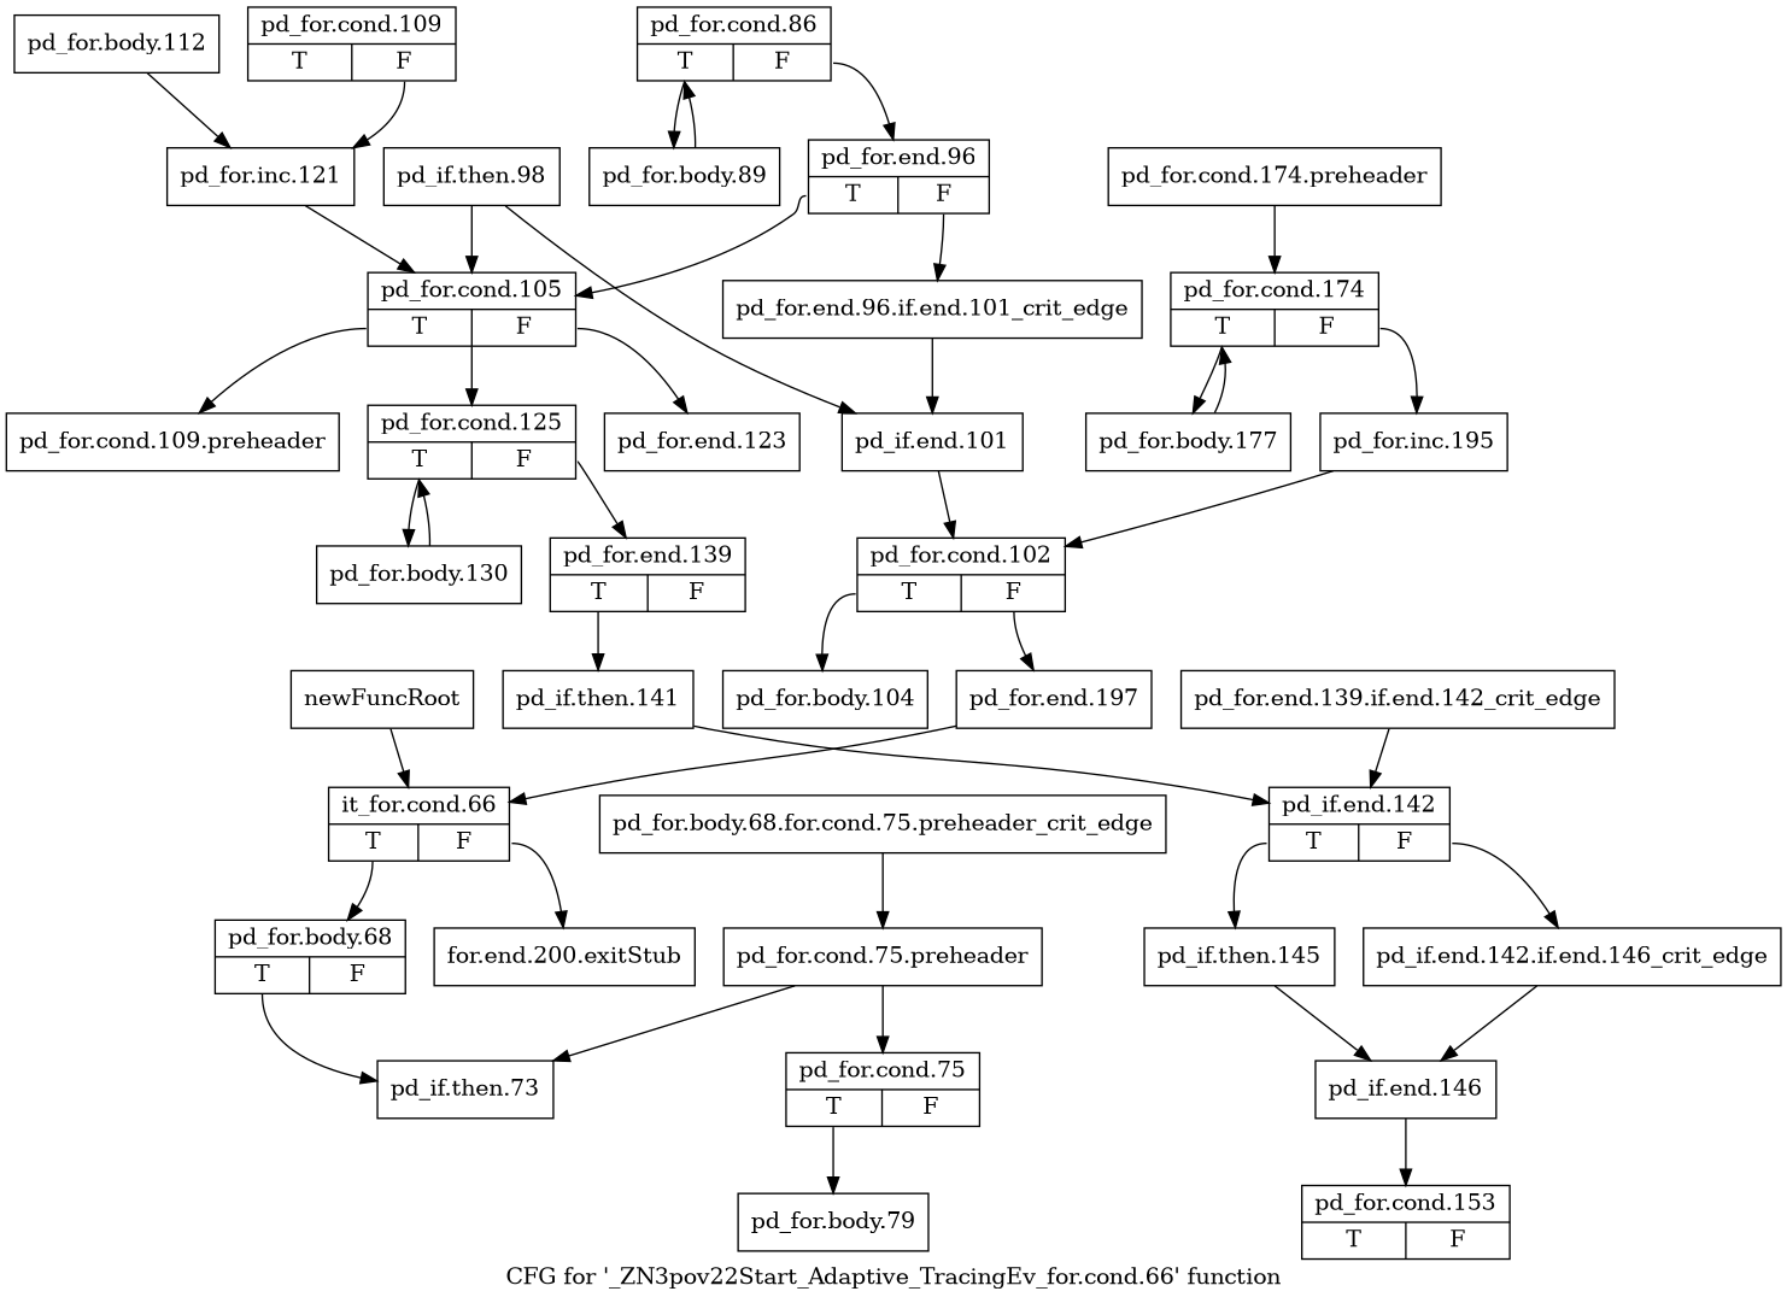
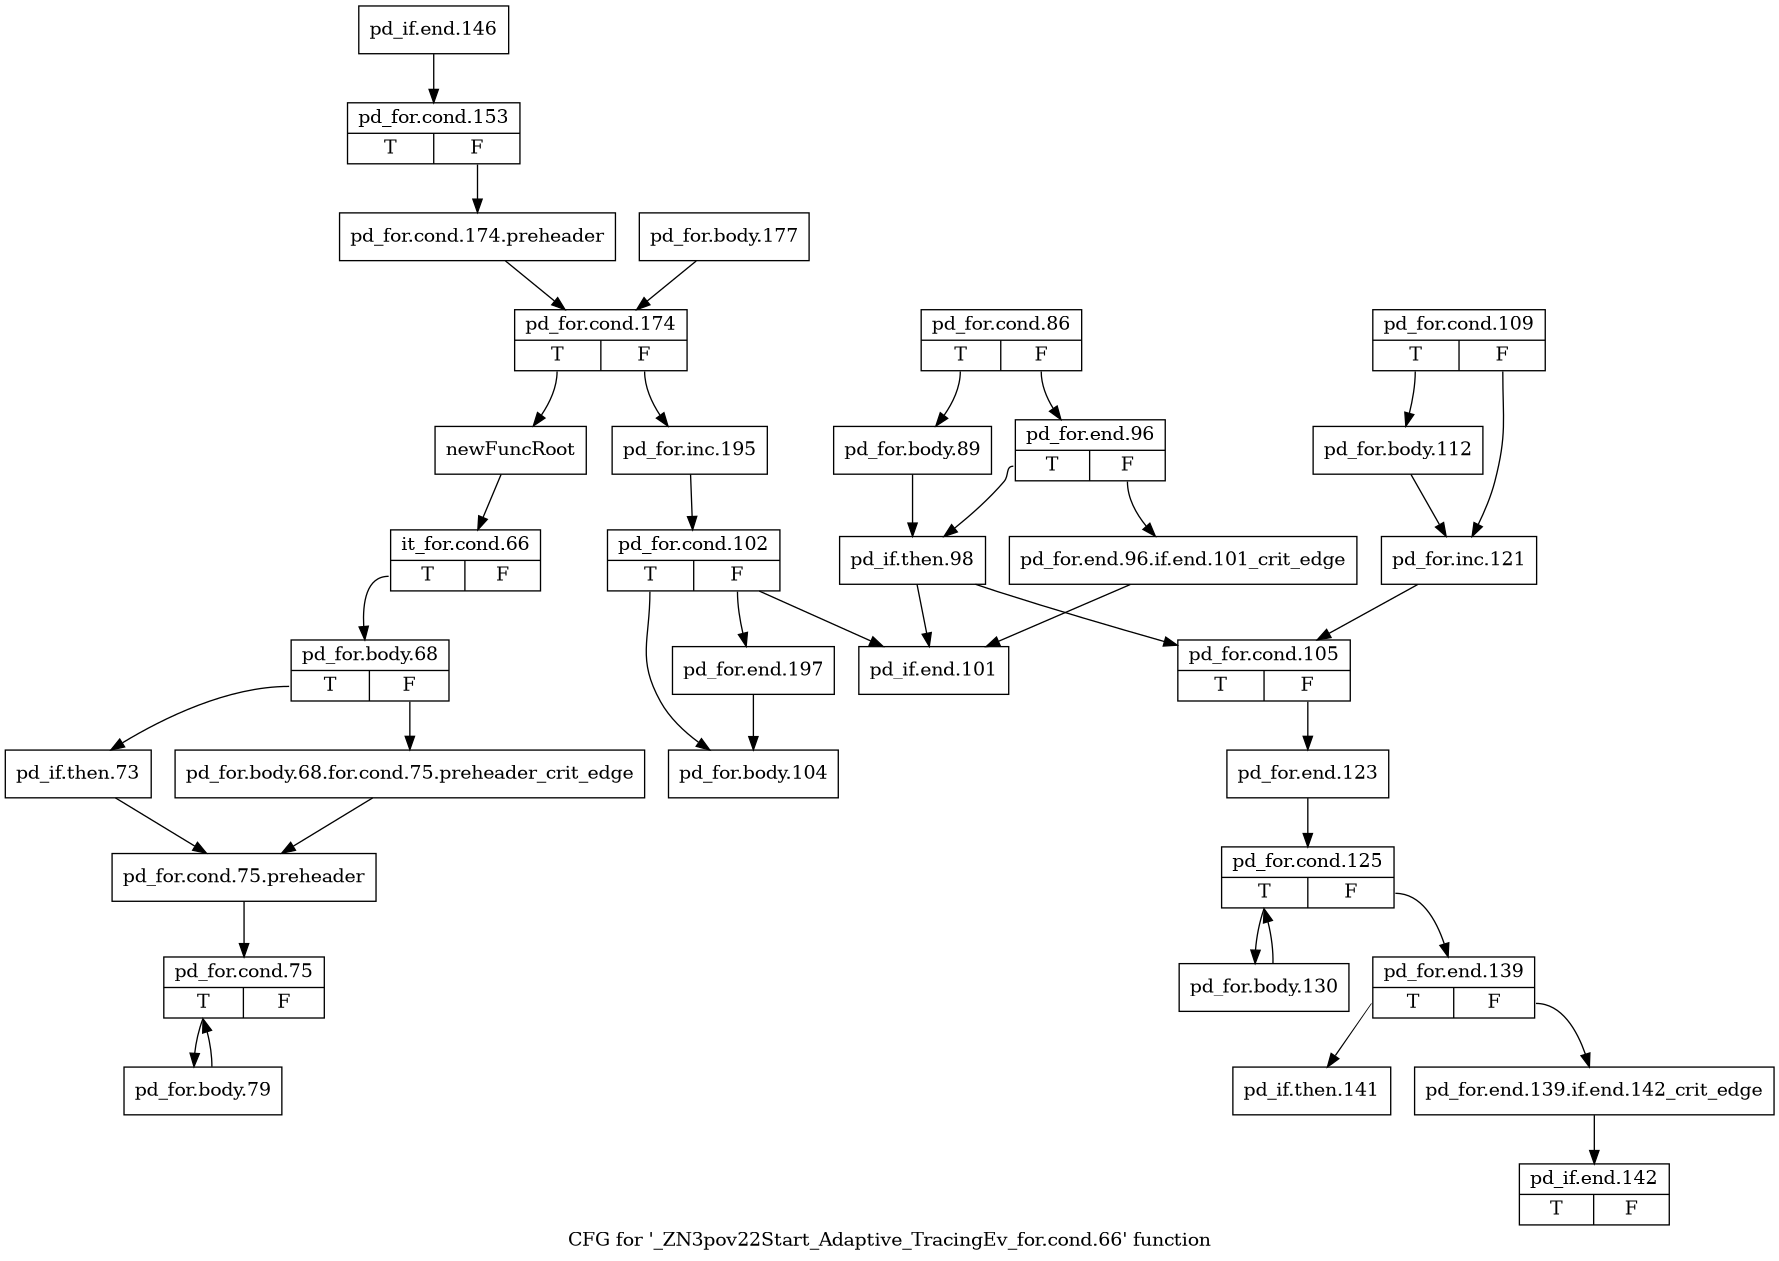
  digraph {
    label="CFG for '_ZN3pov22Start_Adaptive_TracingEv_for.cond.66' function"
    node [shape=record]
    n1 [label="{newFuncRoot}"]
    n2 [label="{it_for.cond.66|{<s0>T|<s1>F}}"]
-   n3 [label="{for.end.200.exitStub}"]
    n4 [label="{pd_for.body.68|{<s0>T|<s1>F}}"]
    n5 [label="{pd_if.then.73}"]
    n6 [label="{pd_for.body.68.for.cond.75.preheader_crit_edge}"]
    n7 [label="{pd_for.cond.75.preheader}"]
    n8 [label="{pd_for.cond.75|{<s0>T|<s1>F}}"]
    n9 [label="{pd_for.body.79}"]
    n10 [label="{pd_for.cond.86|{<s0>T|<s1>F}}"]
    n11 [label="{pd_for.body.89}"]
    n12 [label="{pd_for.end.96|{<s0>T|<s1>F}}"]
    n13 [label="{pd_if.then.98}"]
    n14 [label="{pd_for.end.96.if.end.101_crit_edge}"]
    n15 [label="{pd_if.end.101}"]
    n16 [label="{pd_for.cond.105|{<s0>T|<s1>F}}"]
    n17 [label="{pd_for.cond.102|{<s0>T|<s1>F}}"]
    n18 [label="{pd_for.body.104}"]
    n19 [label="{pd_for.end.197}"]
-   n20 [label="{pd_for.cond.109.preheader}"]
    n21 [label="{pd_for.end.123}"]
    n22 [label="{pd_for.cond.125|{<s0>T|<s1>F}}"]
    n23 [label="{pd_for.cond.109|{<s0>T|<s1>F}}"]
    n24 [label="{pd_for.body.112}"]
    n25 [label="{pd_for.inc.121}"]
    n26 [label="{pd_for.body.130}"]
    n27 [label="{pd_for.end.139|{<s0>T|<s1>F}}"]
    n28 [label="{pd_if.then.141}"]
    n29 [label="{pd_for.end.139.if.end.142_crit_edge}"]
    n30 [label="{pd_if.end.142|{<s0>T|<s1>F}}"]
-   n31 [label="{pd_if.then.145}"]
-   n32 [label="{pd_if.end.142.if.end.146_crit_edge}"]
    n33 [label="{pd_if.end.146}"]
    n34 [label="{pd_for.cond.153|{<s0>T|<s1>F}}"]
    n35 [label="{pd_for.cond.174.preheader}"]
    n36 [label="{pd_for.cond.174|{<s0>T|<s1>F}}"]
    n37 [label="{pd_for.body.177}"]
    n38 [label="{pd_for.inc.195}"]
    n1 -> n2
-   n2 -> n3 [tailport=s1]
    n2 -> n4 [tailport=s0]
    n4 -> n5 [tailport=s0]
-   n7 -> n5
+   n4 -> n6 [tailport=s1]
+   n5 -> n7
    n6 -> n7
    n7 -> n8
    n8 -> n9 [tailport=s0]
+   n9 -> n8
    n10 -> n11 [tailport=s0]
    n10 -> n12 [tailport=s1]
-   n11 -> n10
-   n12 -> n16 [tailport=s0]
+   n11 -> n13
+   n12 -> n13 [tailport=s0]
    n12 -> n14 [tailport=s1]
    n13 -> n15
    n13 -> n16
    n14 -> n15
-   n15 -> n17
-   n16 -> n20 [tailport=s0]
+   n17 -> n15
    n16 -> n21 [tailport=s1]
    n17 -> n18 [tailport=s0]
    n17 -> n19 [tailport=s1]
-   n19 -> n2
-   n16 -> n22
+   n19 -> n18
+   n21 -> n22
    n22 -> n26 [tailport=s0]
    n22 -> n27 [tailport=s1]
+   n23 -> n24 [tailport=s0]
    n23 -> n25 [tailport=s1]
    n24 -> n25
    n25 -> n16
    n26 -> n22
    n27 -> n28 [tailport=s0]
-   n28 -> n30
+   n27 -> n29 [tailport=s1]
    n29 -> n30
-   n30 -> n31 [tailport=s0]
-   n30 -> n32 [tailport=s1]
-   n31 -> n33
-   n32 -> n33
    n33 -> n34
+   n34 -> n35 [tailport=s1]
    n35 -> n36
-   n36 -> n37 [tailport=s0]
+   n36 -> n1 [tailport=s0]
    n36 -> n38 [tailport=s1]
    n37 -> n36
    n38 -> n17
  }
